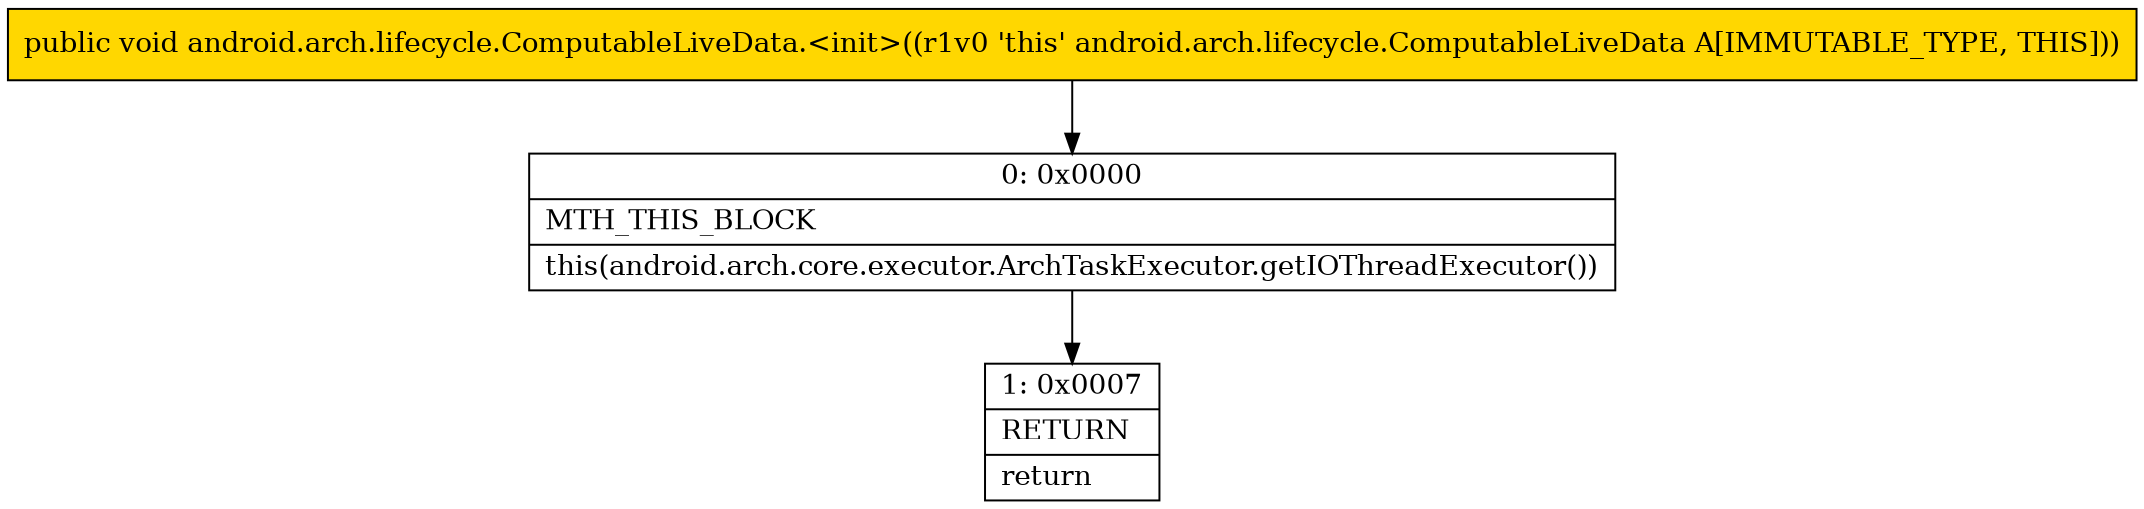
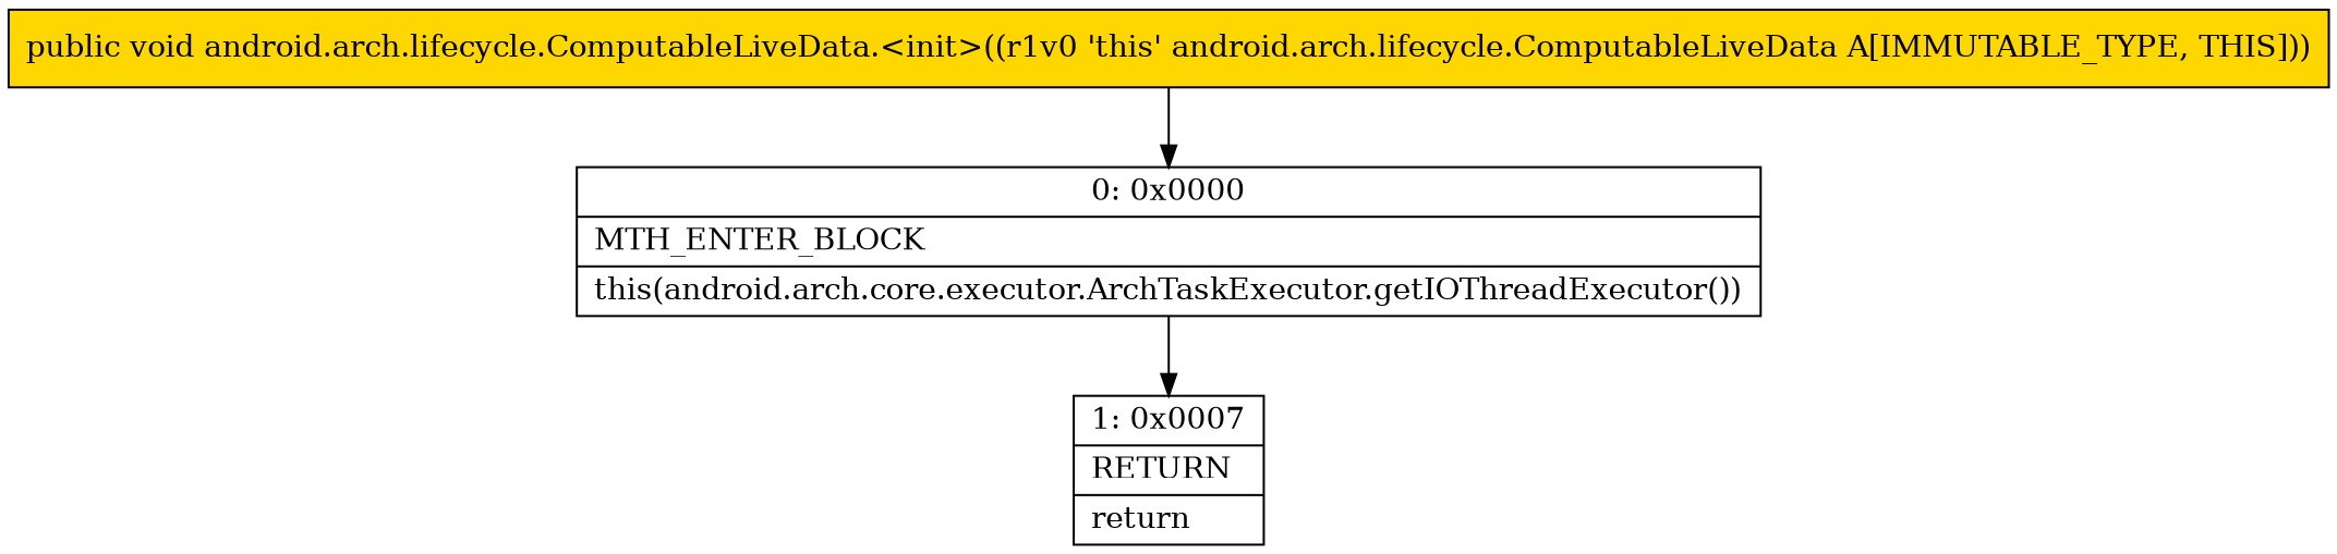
  digraph {
    node [shape=record style=filled fillcolor=white]
-   n1 [label="{0\:\ 0x0000|MTH_THIS_BLOCK\l|this(android.arch.core.executor.ArchTaskExecutor.getIOThreadExecutor())\l}"]
+   n1 [label="{0\:\ 0x0000|MTH_ENTER_BLOCK\l|this(android.arch.core.executor.ArchTaskExecutor.getIOThreadExecutor())\l}"]
    n2 [label="{1\:\ 0x0007|RETURN\l|return\l}"]
    n3 [label="{public void android.arch.lifecycle.ComputableLiveData.\<init\>((r1v0 'this' android.arch.lifecycle.ComputableLiveData A[IMMUTABLE_TYPE, THIS])) }" fillcolor=gold]
    n1 -> n2
    n3 -> n1
  }
